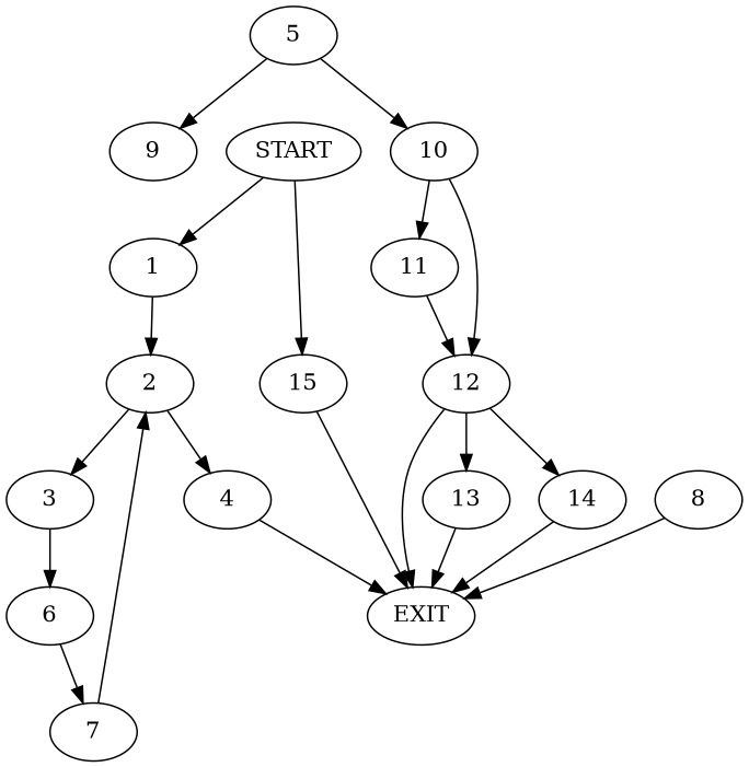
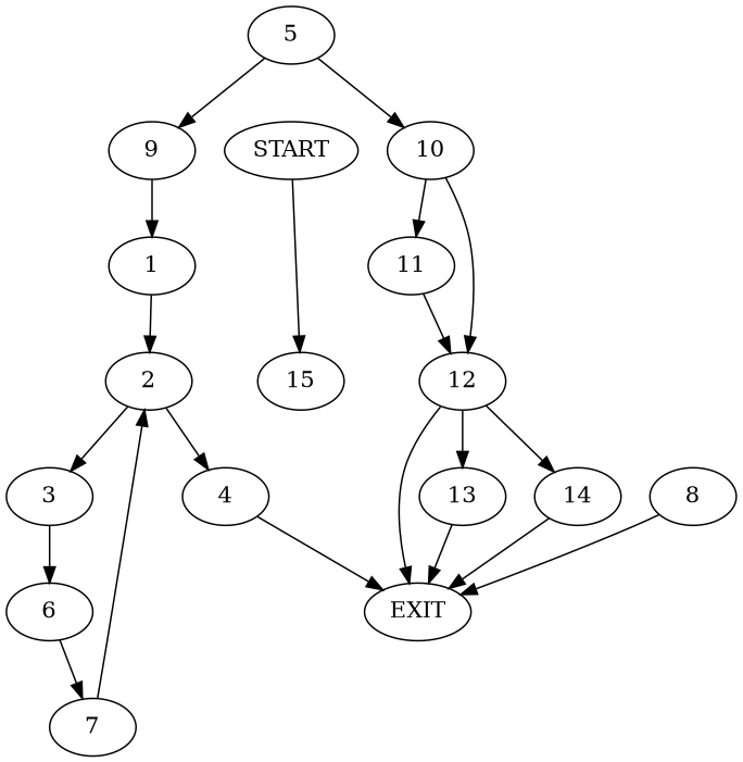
  digraph {
    n1 [label=START]
    1
    15
    2
    n5 [label=EXIT]
    3
    4
    6
    5
    9
    10
    7
    11
    12
    8
    13
    14
-   n1 -> 1
+   9 -> 1
    n1 -> 15
    1 -> 2
-   15 -> n5
    2 -> 3
    2 -> 4
    3 -> 6
    4 -> n5
    6 -> 7
    5 -> 9
    5 -> 10
    10 -> 11
    10 -> 12
    7 -> 2
    11 -> 12
    12 -> n5
    12 -> 13
    12 -> 14
    8 -> n5
    13 -> n5
    14 -> n5
  }
